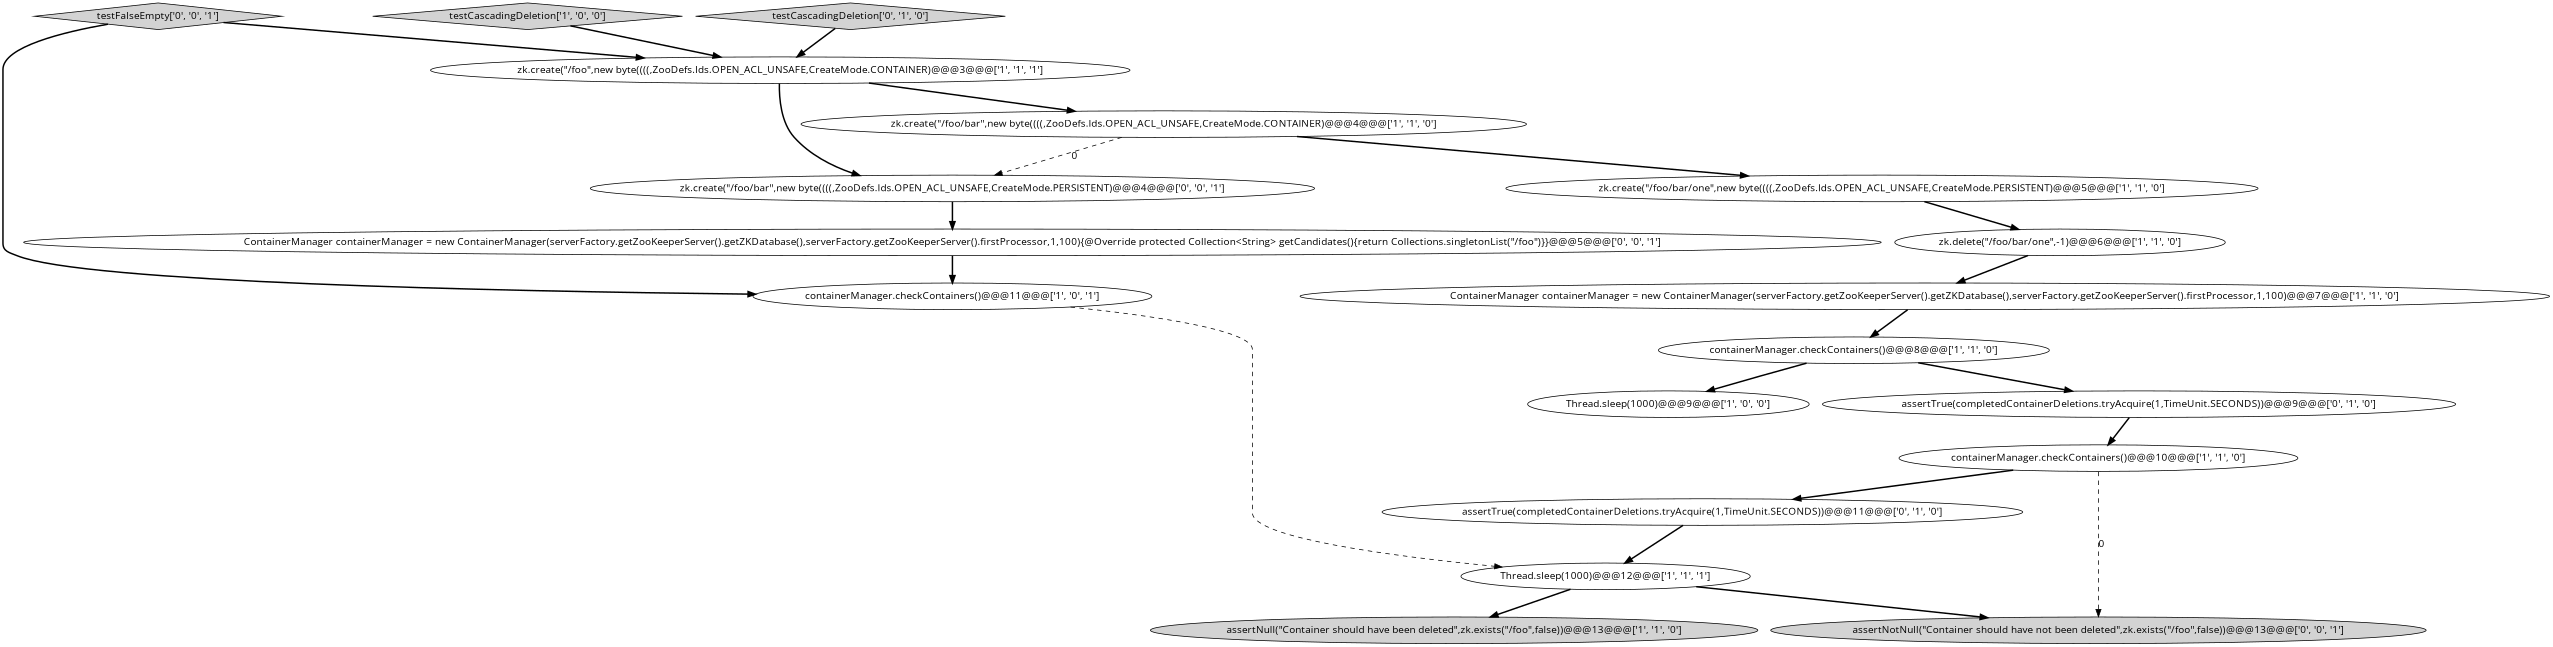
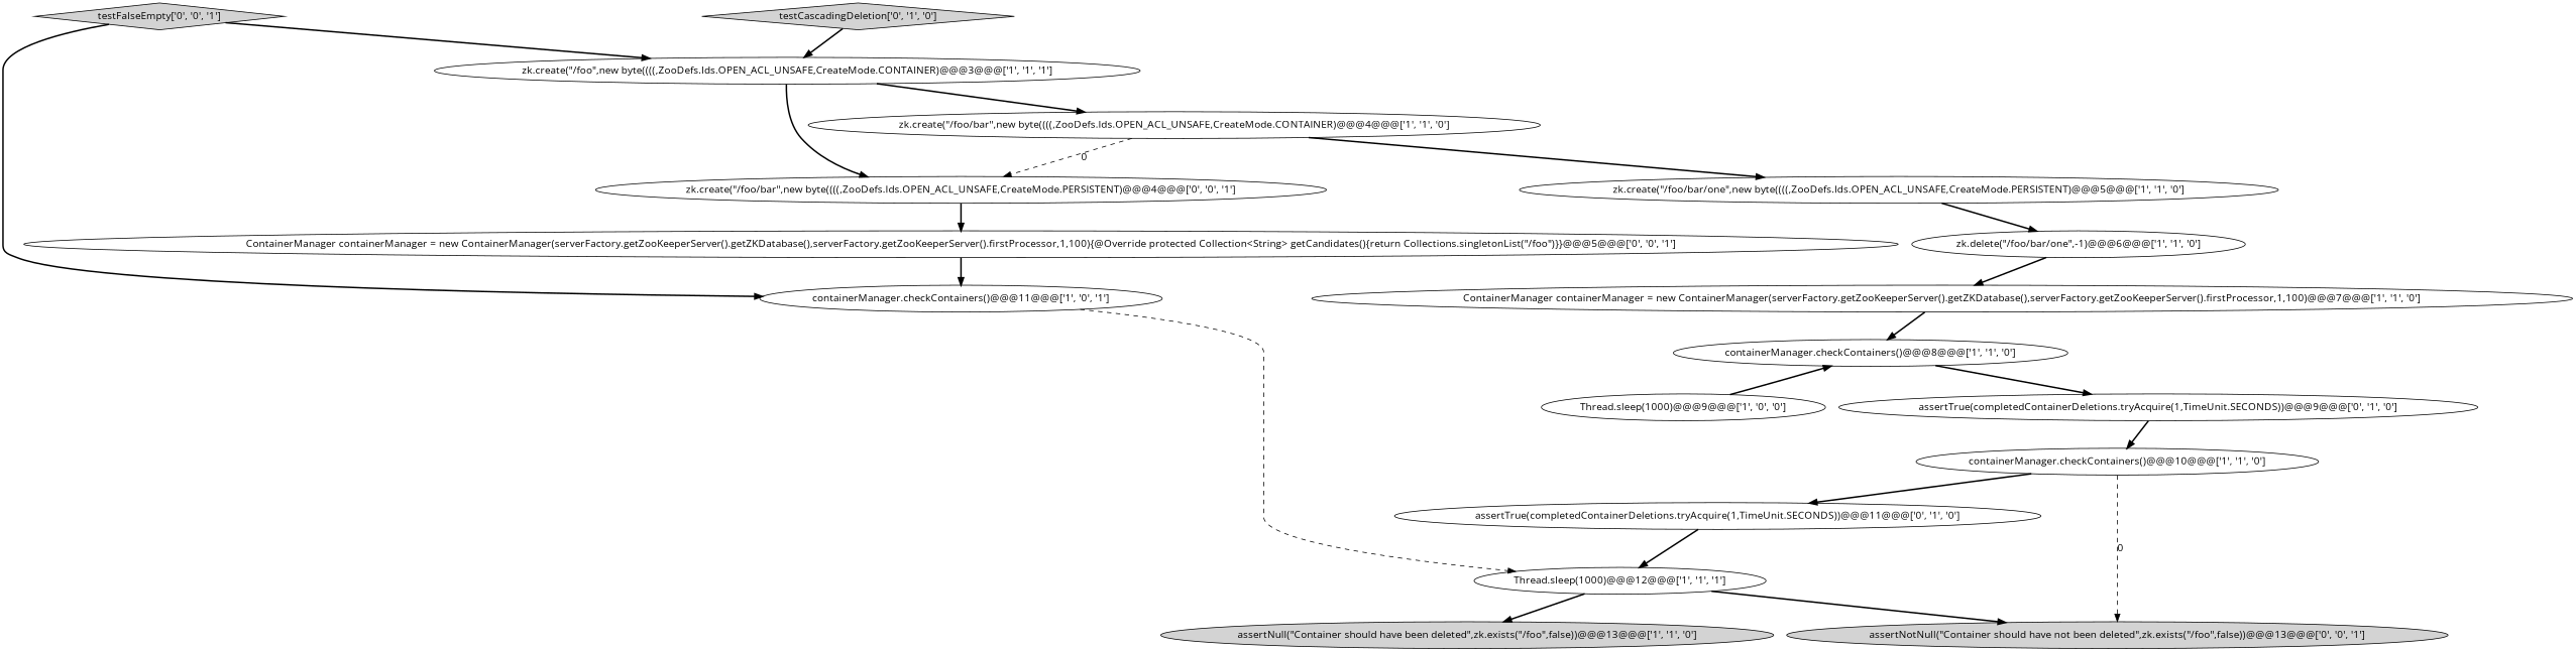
  digraph {
    fontname="Open Sans"
    node [fillcolor=white fontname="Open Sans" shape=ellipse style=filled]
    edge [fontname="Open Sans" style=bold]
    n1 [label="ContainerManager containerManager = new ContainerManager(serverFactory.getZooKeeperServer().getZKDatabase(),serverFactory.getZooKeeperServer().firstProcessor,1,100){@Override protected Collection<String> getCandidates(){return Collections.singletonList(\"/foo\")}}@@@5@@@['0', '0', '1']"]
    n2 [label="containerManager.checkContainers()@@@11@@@['1', '0', '1']"]
    n3 [label="Thread.sleep(1000)@@@12@@@['1', '1', '1']"]
    n4 [label="zk.delete(\"/foo/bar/one\",-1)@@@6@@@['1', '1', '0']"]
    n5 [label="ContainerManager containerManager = new ContainerManager(serverFactory.getZooKeeperServer().getZKDatabase(),serverFactory.getZooKeeperServer().firstProcessor,1,100)@@@7@@@['1', '1', '0']"]
    n6 [label="containerManager.checkContainers()@@@8@@@['1', '1', '0']"]
    n7 [label="assertTrue(completedContainerDeletions.tryAcquire(1,TimeUnit.SECONDS))@@@9@@@['0', '1', '0']"]
    n8 [label="Thread.sleep(1000)@@@9@@@['1', '0', '0']"]
    n9 [label="containerManager.checkContainers()@@@10@@@['1', '1', '0']"]
    n10 [fillcolor=lightgray label="assertNotNull(\"Container should have not been deleted\",zk.exists(\"/foo\",false))@@@13@@@['0', '0', '1']"]
    n11 [label="assertTrue(completedContainerDeletions.tryAcquire(1,TimeUnit.SECONDS))@@@11@@@['0', '1', '0']"]
    n12 [fillcolor=lightgray label="testFalseEmpty['0', '0', '1']" shape=diamond]
    n13 [label="zk.create(\"/foo\",new byte((((,ZooDefs.Ids.OPEN_ACL_UNSAFE,CreateMode.CONTAINER)@@@3@@@['1', '1', '1']"]
    n14 [label="zk.create(\"/foo/bar\",new byte((((,ZooDefs.Ids.OPEN_ACL_UNSAFE,CreateMode.CONTAINER)@@@4@@@['1', '1', '0']"]
    n15 [label="zk.create(\"/foo/bar\",new byte((((,ZooDefs.Ids.OPEN_ACL_UNSAFE,CreateMode.PERSISTENT)@@@4@@@['0', '0', '1']"]
    n16 [fillcolor=lightgray label="assertNull(\"Container should have been deleted\",zk.exists(\"/foo\",false))@@@13@@@['1', '1', '0']"]
    n17 [label="zk.create(\"/foo/bar/one\",new byte((((,ZooDefs.Ids.OPEN_ACL_UNSAFE,CreateMode.PERSISTENT)@@@5@@@['1', '1', '0']"]
-   n18 [fillcolor=lightgray label="testCascadingDeletion['1', '0', '0']" shape=diamond]
    n19 [fillcolor=lightgray label="testCascadingDeletion['0', '1', '0']" shape=diamond]
    n1 -> n2
    n2 -> n3 [style=dashed]
    n3 -> n10
    n3 -> n16
    n4 -> n5
    n5 -> n6
    n6 -> n7
-   n6 -> n8
+   n8 -> n6
    n7 -> n9
    n9 -> n10 [label=0 style=dashed]
    n9 -> n11
    n11 -> n3
    n12 -> n2
    n12 -> n13
    n13 -> n14
    n13 -> n15
    n14 -> n15 [label=0 style=dashed]
    n14 -> n17
    n15 -> n1
    n17 -> n4
-   n18 -> n13
    n19 -> n13
  }
